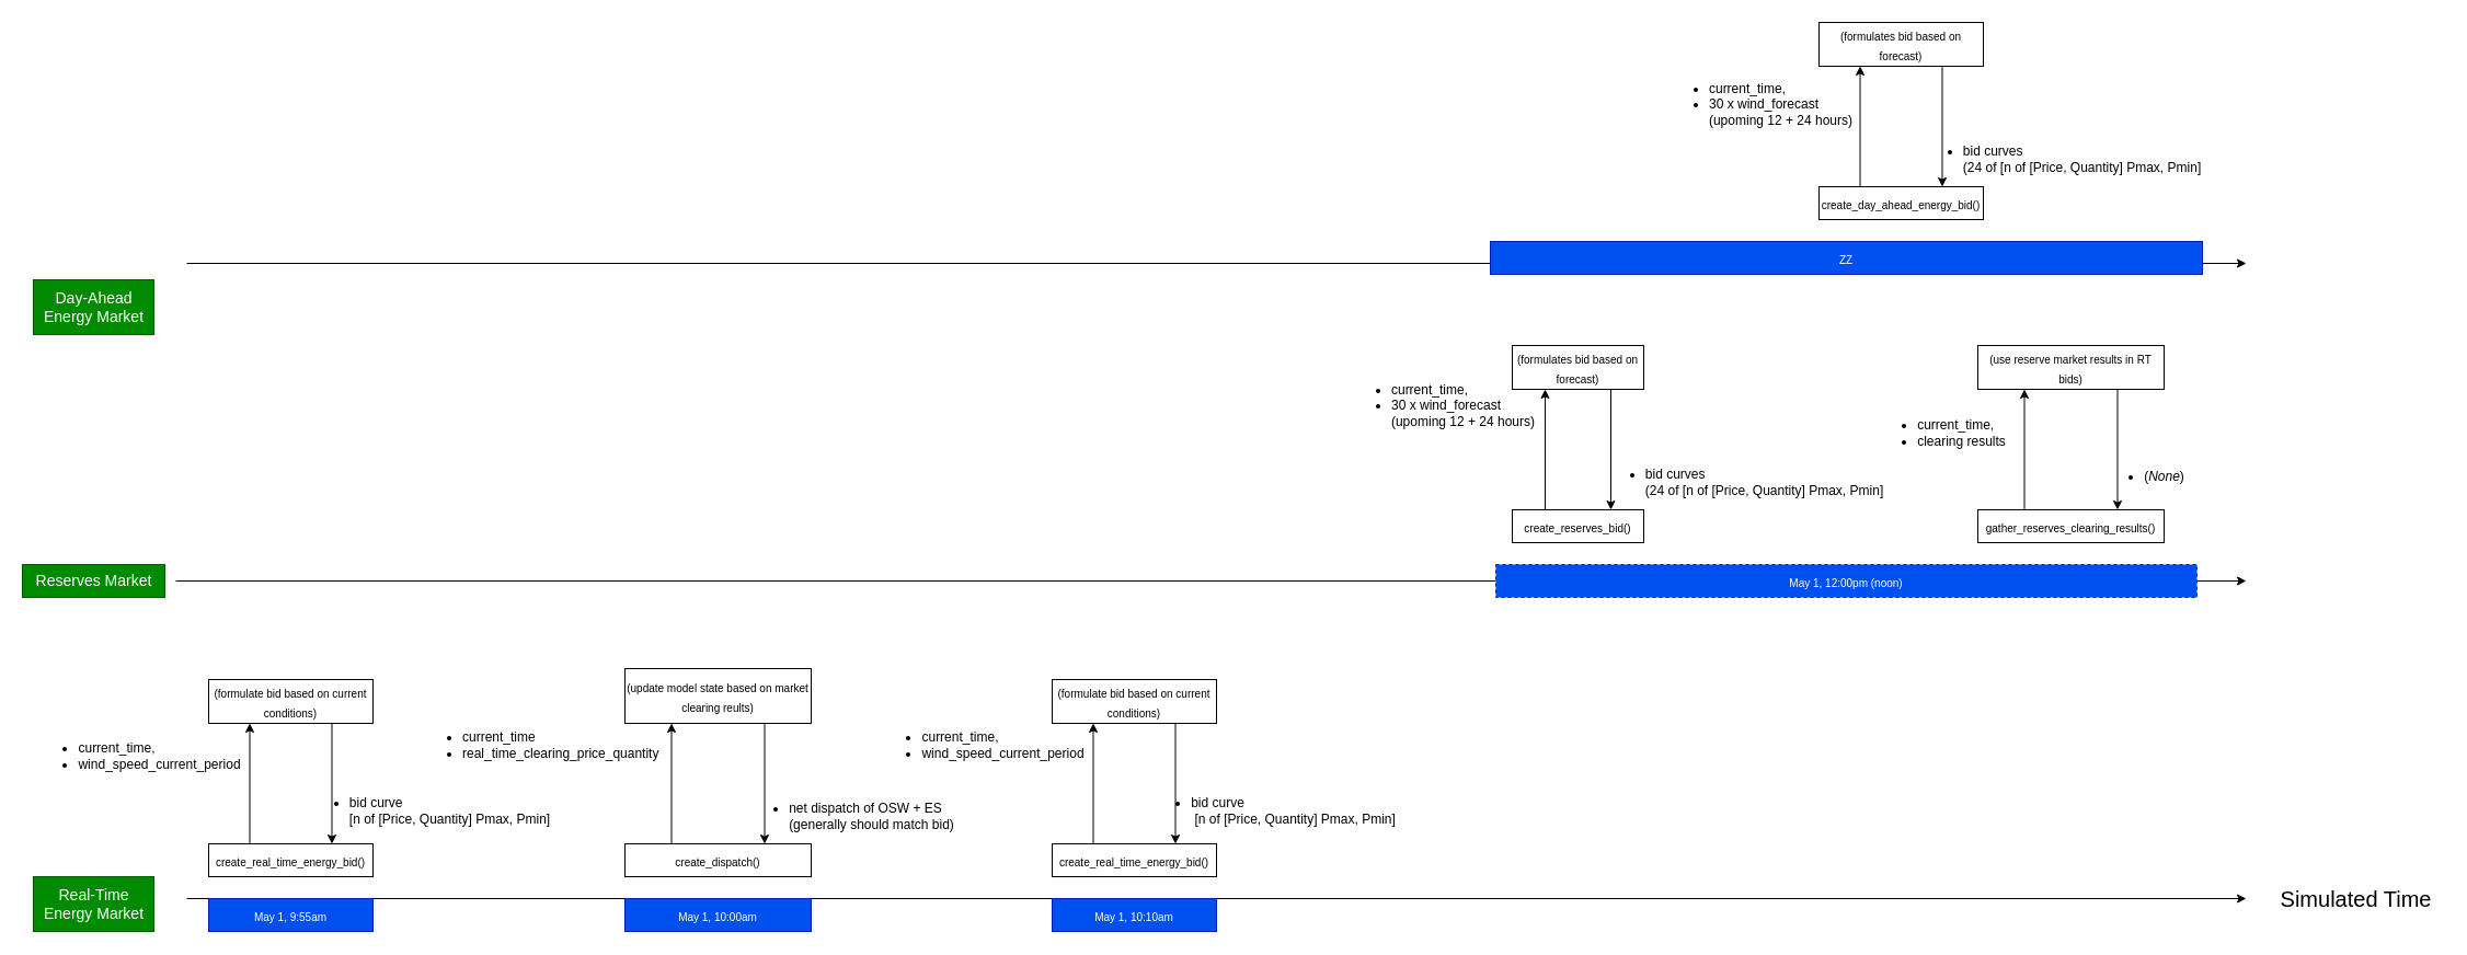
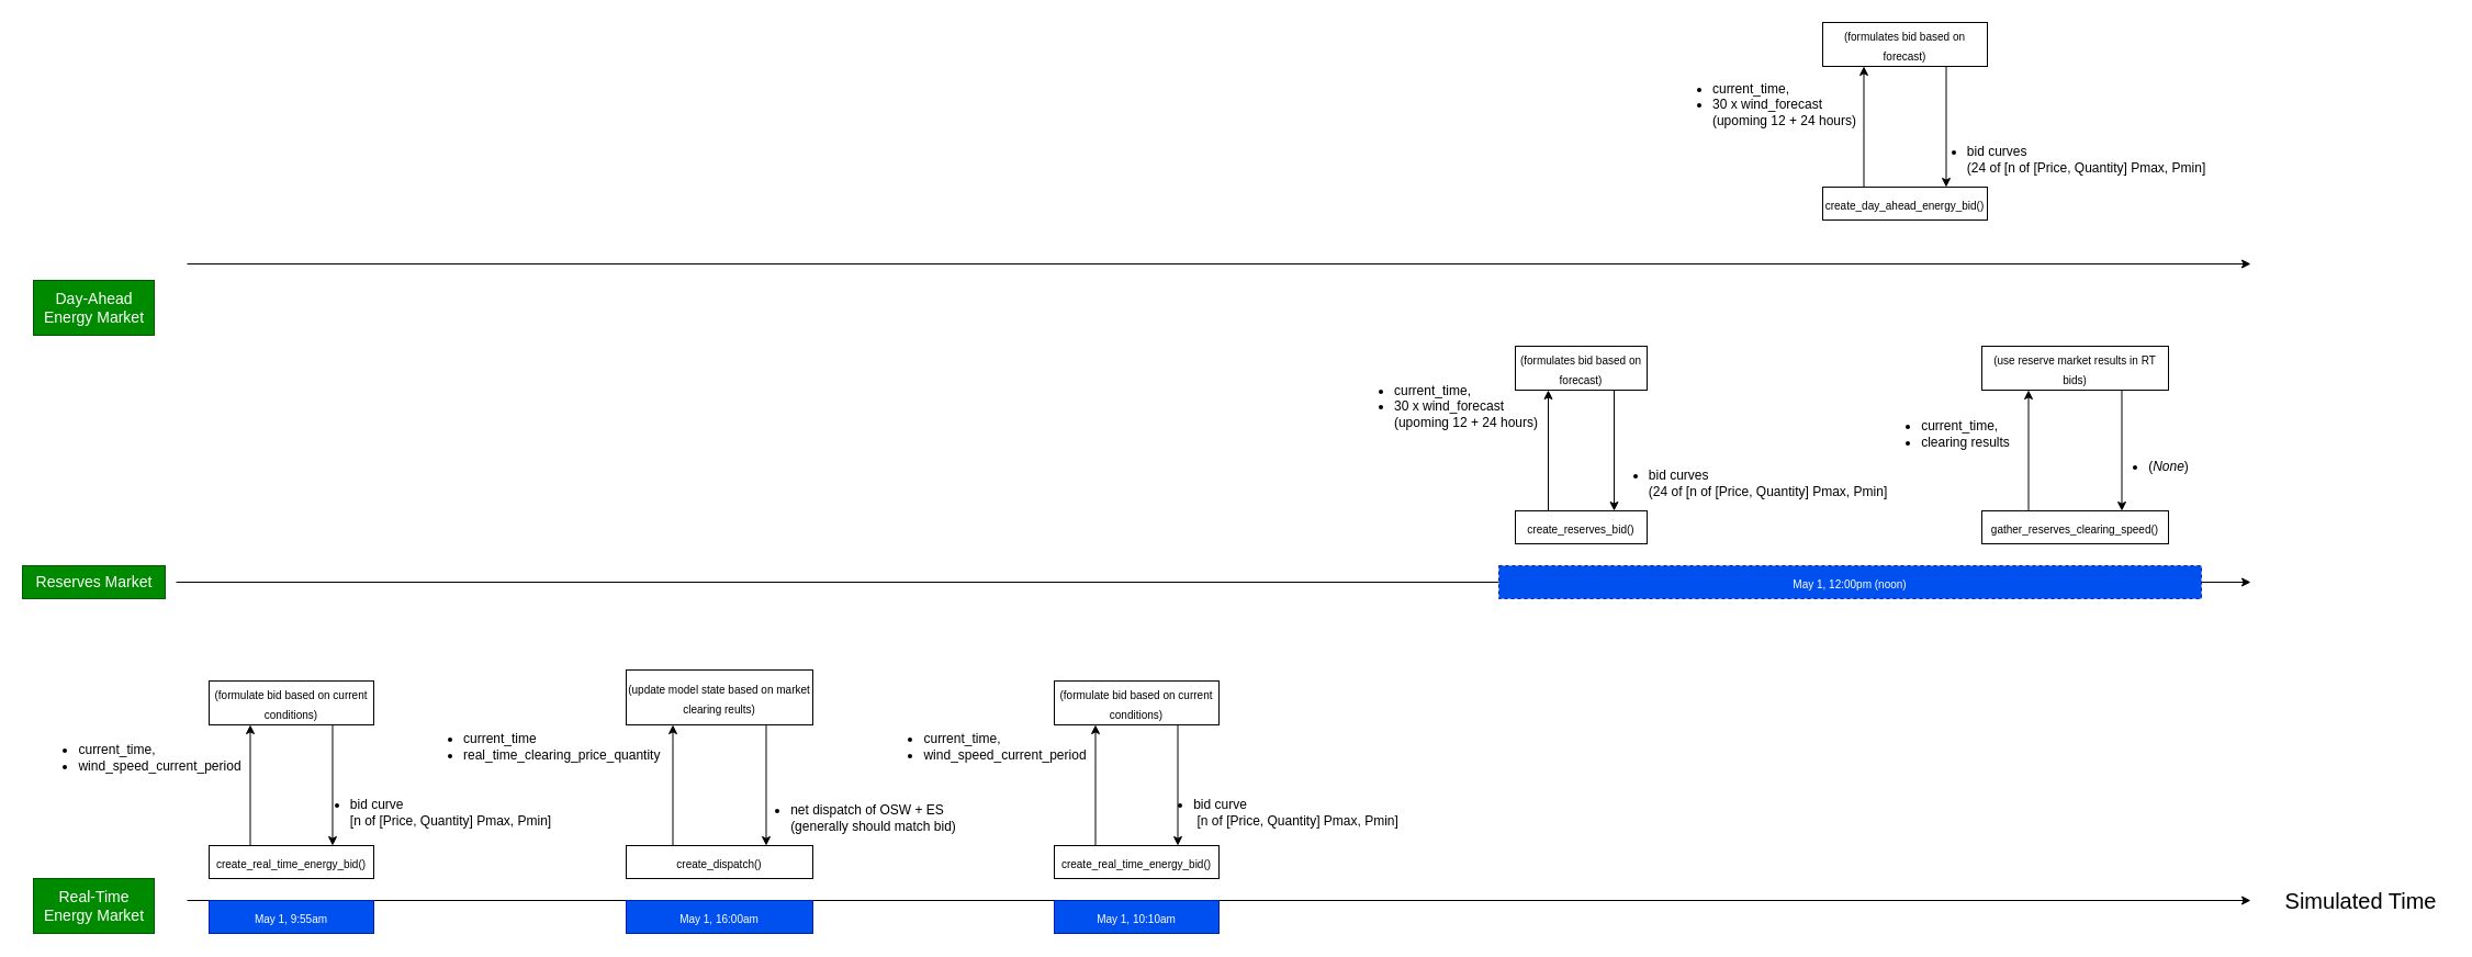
  <mxCell id="0" />
  <mxCell id="1" parent="0" />
  <mxCell id="2" value="" style="endArrow=classic;html=1;" parent="1" edge="1"><mxGeometry width="50" height="50" relative="1" as="geometry"><mxPoint x="170" y="240" as="sourcePoint" /><mxPoint x="2050" y="240" as="targetPoint" /></mxGeometry></mxCell>
  <mxCell id="3" value="&lt;font size=&quot;1&quot;&gt;create_day_ahead_energy_bid()&lt;/font&gt;" style="whiteSpace=wrap;html=1;fontSize=15;" parent="1" vertex="1"><mxGeometry x="1660" y="170" width="150" height="30" as="geometry" /></mxCell>
- <mxCell id="4" value="&lt;font size=&quot;1&quot;&gt;ZZ&lt;/font&gt;" style="whiteSpace=wrap;html=1;fontSize=15;fillColor=#0050ef;fontColor=#ffffff;strokeColor=#001DBC;" parent="1" vertex="1"><mxGeometry x="1360" y="220" width="650" height="30" as="geometry" /></mxCell>
  <mxCell id="5" value="&lt;font size=&quot;1&quot;&gt;(formulates bid based on forecast)&lt;/font&gt;" style="whiteSpace=wrap;html=1;fontSize=15;" parent="1" vertex="1"><mxGeometry x="1660" y="20" width="150" height="40" as="geometry" /></mxCell>
  <mxCell id="6" value="" style="endArrow=classic;html=1;fontSize=14;exitX=0.25;exitY=0;exitDx=0;exitDy=0;entryX=0.25;entryY=1;entryDx=0;entryDy=0;" parent="1" source="3" target="5" edge="1"><mxGeometry width="50" height="50" relative="1" as="geometry"><mxPoint x="1820" y="210" as="sourcePoint" /><mxPoint x="1870" y="160" as="targetPoint" /></mxGeometry></mxCell>
  <mxCell id="7" value="" style="endArrow=classic;html=1;fontSize=14;exitX=0.75;exitY=1;exitDx=0;exitDy=0;entryX=0.75;entryY=0;entryDx=0;entryDy=0;" parent="1" source="5" target="3" edge="1"><mxGeometry width="50" height="50" relative="1" as="geometry"><mxPoint x="1700" y="180" as="sourcePoint" /><mxPoint x="1700" y="70" as="targetPoint" /></mxGeometry></mxCell>
  <mxCell id="8" value="Day-Ahead&lt;br&gt;Energy Market" style="text;html=1;align=center;verticalAlign=middle;resizable=0;points=[];autosize=1;strokeColor=#005700;fillColor=#008a00;fontSize=14;fontColor=#ffffff;" parent="1" vertex="1"><mxGeometry x="30" y="255" width="110" height="50" as="geometry" /></mxCell>
  <mxCell id="9" value="&lt;div style=&quot;text-align: left;&quot;&gt;&lt;ul style=&quot;font-size: 12px;&quot;&gt;&lt;li&gt;&lt;span style=&quot;font-size: 12px; background-color: initial;&quot;&gt;current_time,&lt;/span&gt;&lt;/li&gt;&lt;li&gt;&lt;span style=&quot;background-color: initial;&quot;&gt;30 x wind_forecast &lt;br&gt;(upoming 12 +&amp;nbsp;&lt;/span&gt;&lt;span style=&quot;background-color: initial;&quot;&gt;24 hours)&lt;/span&gt;&lt;/li&gt;&lt;/ul&gt;&lt;/div&gt;" style="text;html=1;align=center;verticalAlign=middle;resizable=0;points=[];autosize=1;strokeColor=none;fillColor=none;fontSize=14;" parent="1" vertex="1"><mxGeometry x="1510" y="50" width="190" height="90" as="geometry" /></mxCell>
  <mxCell id="10" value="&lt;div style=&quot;text-align: left;&quot;&gt;&lt;ul style=&quot;font-size: 12px;&quot;&gt;&lt;li&gt;bid curves &lt;br&gt;(24 of [n of [Price, Quantity] Pmax, Pmin]&lt;/li&gt;&lt;/ul&gt;&lt;/div&gt;" style="text;html=1;align=center;verticalAlign=middle;resizable=0;points=[];autosize=1;strokeColor=none;fillColor=none;fontSize=14;" parent="1" vertex="1"><mxGeometry x="1740" y="110" width="280" height="70" as="geometry" /></mxCell>
  <mxCell id="11" value="" style="endArrow=classic;html=1;startArrow=none;" parent="1" source="50" edge="1"><mxGeometry width="50" height="50" relative="1" as="geometry"><mxPoint x="160" y="530" as="sourcePoint" /><mxPoint x="2050" y="530" as="targetPoint" /></mxGeometry></mxCell>
  <mxCell id="12" value="&lt;font size=&quot;1&quot;&gt;create_reserves_bid()&lt;/font&gt;" style="whiteSpace=wrap;html=1;fontSize=15;" parent="1" vertex="1"><mxGeometry x="1380" y="465" width="120" height="30" as="geometry" /></mxCell>
  <mxCell id="13" value="&lt;span style=&quot;font-size: x-small;&quot;&gt;(formulates bid based on forecast)&lt;/span&gt;" style="whiteSpace=wrap;html=1;fontSize=15;" parent="1" vertex="1"><mxGeometry x="1380" y="315" width="120" height="40" as="geometry" /></mxCell>
  <mxCell id="14" value="" style="endArrow=classic;html=1;fontSize=14;exitX=0.25;exitY=0;exitDx=0;exitDy=0;entryX=0.25;entryY=1;entryDx=0;entryDy=0;" parent="1" source="12" target="13" edge="1"><mxGeometry width="50" height="50" relative="1" as="geometry"><mxPoint x="1540" y="505" as="sourcePoint" /><mxPoint x="1590" y="455" as="targetPoint" /></mxGeometry></mxCell>
  <mxCell id="15" value="" style="endArrow=classic;html=1;fontSize=14;exitX=0.75;exitY=1;exitDx=0;exitDy=0;entryX=0.75;entryY=0;entryDx=0;entryDy=0;" parent="1" source="13" target="12" edge="1"><mxGeometry width="50" height="50" relative="1" as="geometry"><mxPoint x="1420" y="475" as="sourcePoint" /><mxPoint x="1420" y="365" as="targetPoint" /></mxGeometry></mxCell>
  <mxCell id="16" value="Reserves Market" style="text;html=1;align=center;verticalAlign=middle;resizable=0;points=[];autosize=1;strokeColor=#005700;fillColor=#008a00;fontSize=14;fontColor=#ffffff;" parent="1" vertex="1"><mxGeometry x="20" y="515" width="130" height="30" as="geometry" /></mxCell>
  <mxCell id="17" value="&lt;div style=&quot;text-align: left;&quot;&gt;&lt;ul style=&quot;font-size: 12px;&quot;&gt;&lt;li&gt;&lt;span style=&quot;font-size: 12px; background-color: initial;&quot;&gt;current_time,&lt;/span&gt;&lt;/li&gt;&lt;li&gt;&lt;span style=&quot;background-color: initial;&quot;&gt;30 x wind_forecast &lt;br&gt;(upoming 12 +&amp;nbsp;&lt;/span&gt;&lt;span style=&quot;background-color: initial;&quot;&gt;24 hours)&lt;/span&gt;&lt;/li&gt;&lt;/ul&gt;&lt;/div&gt;" style="text;html=1;align=center;verticalAlign=middle;resizable=0;points=[];autosize=1;strokeColor=none;fillColor=none;fontSize=14;" parent="1" vertex="1"><mxGeometry x="1220" y="325" width="190" height="90" as="geometry" /></mxCell>
  <mxCell id="18" value="&lt;div style=&quot;text-align: left;&quot;&gt;&lt;ul style=&quot;font-size: 12px;&quot;&gt;&lt;li&gt;bid curves &lt;br&gt;(24 of [n of [Price, Quantity] Pmax, Pmin]&lt;/li&gt;&lt;/ul&gt;&lt;/div&gt;" style="text;html=1;align=center;verticalAlign=middle;resizable=0;points=[];autosize=1;strokeColor=none;fillColor=none;fontSize=14;" parent="1" vertex="1"><mxGeometry x="1450" y="405" width="280" height="70" as="geometry" /></mxCell>
- <mxCell id="19" value="&lt;font size=&quot;1&quot;&gt;gather_reserves_clearing_results()&lt;/font&gt;" style="whiteSpace=wrap;html=1;fontSize=15;" parent="1" vertex="1"><mxGeometry x="1805" y="465" width="170" height="30" as="geometry" /></mxCell>
+ <mxCell id="19" value="&lt;font size=&quot;1&quot;&gt;gather_reserves_clearing_speed()&lt;/font&gt;" style="whiteSpace=wrap;html=1;fontSize=15;" parent="1" vertex="1"><mxGeometry x="1805" y="465" width="170" height="30" as="geometry" /></mxCell>
  <mxCell id="20" value="&lt;font size=&quot;1&quot;&gt;(use reserve market results in RT bids)&lt;/font&gt;" style="whiteSpace=wrap;html=1;fontSize=15;" parent="1" vertex="1"><mxGeometry x="1805" y="315" width="170" height="40" as="geometry" /></mxCell>
  <mxCell id="21" value="" style="endArrow=classic;html=1;fontSize=14;exitX=0.25;exitY=0;exitDx=0;exitDy=0;entryX=0.25;entryY=1;entryDx=0;entryDy=0;" parent="1" source="19" target="20" edge="1"><mxGeometry width="50" height="50" relative="1" as="geometry"><mxPoint x="1965" y="505" as="sourcePoint" /><mxPoint x="2015" y="455" as="targetPoint" /></mxGeometry></mxCell>
  <mxCell id="22" value="" style="endArrow=classic;html=1;fontSize=14;exitX=0.75;exitY=1;exitDx=0;exitDy=0;entryX=0.75;entryY=0;entryDx=0;entryDy=0;" parent="1" source="20" target="19" edge="1"><mxGeometry width="50" height="50" relative="1" as="geometry"><mxPoint x="1845" y="475" as="sourcePoint" /><mxPoint x="1845" y="365" as="targetPoint" /></mxGeometry></mxCell>
  <mxCell id="23" value="" style="endArrow=classic;html=1;" parent="1" edge="1"><mxGeometry width="50" height="50" relative="1" as="geometry"><mxPoint x="170" y="820" as="sourcePoint" /><mxPoint x="2050" y="820" as="targetPoint" /></mxGeometry></mxCell>
  <mxCell id="24" value="&lt;font style=&quot;font-size: 20px;&quot;&gt;Simulated Time&lt;/font&gt;" style="text;html=1;align=center;verticalAlign=middle;resizable=0;points=[];autosize=1;strokeColor=none;fillColor=none;" parent="1" vertex="1"><mxGeometry x="2070" y="800" width="160" height="40" as="geometry" /></mxCell>
  <mxCell id="25" value="&lt;font size=&quot;1&quot;&gt;create_real_time_energy_bid()&lt;/font&gt;" style="whiteSpace=wrap;html=1;fontSize=15;" parent="1" vertex="1"><mxGeometry x="190" y="770" width="150" height="30" as="geometry" /></mxCell>
  <mxCell id="26" value="&lt;font size=&quot;1&quot;&gt;May 1, 9:55am&lt;/font&gt;" style="whiteSpace=wrap;html=1;fontSize=15;fillColor=#0050ef;fontColor=#ffffff;strokeColor=#001DBC;" parent="1" vertex="1"><mxGeometry x="190" y="820" width="150" height="30" as="geometry" /></mxCell>
  <mxCell id="27" value="&lt;font size=&quot;1&quot;&gt;(formulate bid based on current conditions)&lt;/font&gt;" style="whiteSpace=wrap;html=1;fontSize=15;" parent="1" vertex="1"><mxGeometry x="190" y="620" width="150" height="40" as="geometry" /></mxCell>
  <mxCell id="28" value="" style="endArrow=classic;html=1;fontSize=14;exitX=0.25;exitY=0;exitDx=0;exitDy=0;entryX=0.25;entryY=1;entryDx=0;entryDy=0;" parent="1" source="25" target="27" edge="1"><mxGeometry width="50" height="50" relative="1" as="geometry"><mxPoint x="350" y="810" as="sourcePoint" /><mxPoint x="400" y="760" as="targetPoint" /></mxGeometry></mxCell>
  <mxCell id="29" value="" style="endArrow=classic;html=1;fontSize=14;exitX=0.75;exitY=1;exitDx=0;exitDy=0;entryX=0.75;entryY=0;entryDx=0;entryDy=0;" parent="1" source="27" target="25" edge="1"><mxGeometry width="50" height="50" relative="1" as="geometry"><mxPoint x="230" y="780" as="sourcePoint" /><mxPoint x="230" y="670" as="targetPoint" /></mxGeometry></mxCell>
  <mxCell id="30" value="Real-Time&lt;br&gt;Energy Market" style="text;html=1;align=center;verticalAlign=middle;resizable=0;points=[];autosize=1;strokeColor=#005700;fillColor=#008a00;fontSize=14;fontColor=#ffffff;" parent="1" vertex="1"><mxGeometry x="30" y="800" width="110" height="50" as="geometry" /></mxCell>
  <mxCell id="31" value="&lt;div style=&quot;text-align: left;&quot;&gt;&lt;ul style=&quot;font-size: 12px;&quot;&gt;&lt;li&gt;&lt;span style=&quot;font-size: 12px; background-color: initial;&quot;&gt;current_time,&lt;/span&gt;&lt;/li&gt;&lt;li&gt;wind_speed_current_period&lt;/li&gt;&lt;/ul&gt;&lt;/div&gt;" style="text;html=1;align=center;verticalAlign=middle;resizable=0;points=[];autosize=1;strokeColor=none;fillColor=none;fontSize=14;" parent="1" vertex="1"><mxGeometry x="20" y="650" width="210" height="80" as="geometry" /></mxCell>
  <mxCell id="32" value="&lt;div style=&quot;text-align: left;&quot;&gt;&lt;ul style=&quot;font-size: 12px;&quot;&gt;&lt;li&gt;bid curve &lt;br&gt;[n of [Price, Quantity] Pmax, Pmin]&lt;/li&gt;&lt;/ul&gt;&lt;/div&gt;" style="text;html=1;align=center;verticalAlign=middle;resizable=0;points=[];autosize=1;strokeColor=none;fillColor=none;fontSize=14;" parent="1" vertex="1"><mxGeometry x="265" y="705" width="250" height="70" as="geometry" /></mxCell>
- <mxCell id="33" value="&lt;font size=&quot;1&quot;&gt;May 1, 10:00am&lt;/font&gt;" style="whiteSpace=wrap;html=1;fontSize=15;fillColor=#0050ef;fontColor=#ffffff;strokeColor=#001DBC;" parent="1" vertex="1"><mxGeometry x="570" y="820" width="170" height="30" as="geometry" /></mxCell>
+ <mxCell id="33" value="&lt;font size=&quot;1&quot;&gt;May 1, 16:00am&lt;/font&gt;" style="whiteSpace=wrap;html=1;fontSize=15;fillColor=#0050ef;fontColor=#ffffff;strokeColor=#001DBC;" parent="1" vertex="1"><mxGeometry x="570" y="820" width="170" height="30" as="geometry" /></mxCell>
  <mxCell id="34" value="&lt;font size=&quot;1&quot;&gt;create_dispatch()&lt;/font&gt;" style="whiteSpace=wrap;html=1;fontSize=15;" parent="1" vertex="1"><mxGeometry x="570" y="770" width="170" height="30" as="geometry" /></mxCell>
  <mxCell id="35" value="&lt;font size=&quot;1&quot;&gt;(update model state based on market clearing reults)&lt;/font&gt;" style="whiteSpace=wrap;html=1;fontSize=15;" parent="1" vertex="1"><mxGeometry x="570" y="610" width="170" height="50" as="geometry" /></mxCell>
  <mxCell id="36" value="" style="endArrow=classic;html=1;fontSize=14;exitX=0.25;exitY=0;exitDx=0;exitDy=0;entryX=0.25;entryY=1;entryDx=0;entryDy=0;" parent="1" source="34" target="35" edge="1"><mxGeometry width="50" height="50" relative="1" as="geometry"><mxPoint x="730" y="810" as="sourcePoint" /><mxPoint x="780" y="760" as="targetPoint" /></mxGeometry></mxCell>
  <mxCell id="37" value="" style="endArrow=classic;html=1;fontSize=14;exitX=0.75;exitY=1;exitDx=0;exitDy=0;entryX=0.75;entryY=0;entryDx=0;entryDy=0;" parent="1" source="35" target="34" edge="1"><mxGeometry width="50" height="50" relative="1" as="geometry"><mxPoint x="610" y="780" as="sourcePoint" /><mxPoint x="610" y="670" as="targetPoint" /></mxGeometry></mxCell>
  <mxCell id="38" value="&lt;div style=&quot;&quot;&gt;&lt;ul style=&quot;font-size: 12px;&quot;&gt;&lt;li&gt;&lt;span style=&quot;font-size: 12px; background-color: initial;&quot;&gt;current_time&lt;/span&gt;&lt;/li&gt;&lt;li&gt;&lt;span style=&quot;font-size: 12px; background-color: initial;&quot;&gt;real_time_clearing_price_quantity&lt;/span&gt;&lt;/li&gt;&lt;/ul&gt;&lt;/div&gt;" style="text;html=1;align=left;verticalAlign=middle;resizable=0;points=[];autosize=1;strokeColor=none;fillColor=none;fontSize=14;" parent="1" vertex="1"><mxGeometry x="380" y="640" width="240" height="80" as="geometry" /></mxCell>
  <mxCell id="39" value="&lt;div style=&quot;text-align: left;&quot;&gt;&lt;ul style=&quot;font-size: 12px;&quot;&gt;&lt;li&gt;&lt;span style=&quot;font-size: 12px; background-color: initial;&quot;&gt;current_time,&lt;/span&gt;&lt;/li&gt;&lt;li&gt;&lt;span style=&quot;font-size: 12px; background-color: initial;&quot;&gt;clearing results&lt;/span&gt;&lt;/li&gt;&lt;/ul&gt;&lt;/div&gt;" style="text;html=1;align=center;verticalAlign=middle;resizable=0;points=[];autosize=1;strokeColor=none;fillColor=none;fontSize=14;" parent="1" vertex="1"><mxGeometry x="1700" y="355" width="140" height="80" as="geometry" /></mxCell>
- <mxCell id="40" value="&lt;div style=&quot;text-align: left;&quot;&gt;&lt;ul style=&quot;font-size: 12px;&quot;&gt;&lt;li&gt;(&lt;i&gt;None&lt;/i&gt;)&lt;/li&gt;&lt;/ul&gt;&lt;/div&gt;" style="text;html=1;align=center;verticalAlign=middle;resizable=0;points=[];autosize=1;strokeColor=none;fillColor=none;fontSize=14;" parent="1" vertex="1"><mxGeometry x="1905" y="405" width="100" height="60" as="geometry" /></mxCell>
+ <mxCell id="40" value="&lt;div style=&quot;text-align: left;&quot;&gt;&lt;ul style=&quot;font-size: 12px;&quot;&gt;&lt;li&gt;(&lt;i&gt;None&lt;/i&gt;)&lt;/li&gt;&lt;/ul&gt;&lt;/div&gt;" style="text;html=1;align=center;verticalAlign=middle;resizable=0;points=[];autosize=1;strokeColor=none;fillColor=none;fontSize=14;" parent="1" vertex="1"><mxGeometry x="1905" y="395" width="100" height="60" as="geometry" /></mxCell>
  <mxCell id="41" value="&lt;div style=&quot;text-align: left;&quot;&gt;&lt;ul style=&quot;font-size: 12px;&quot;&gt;&lt;li&gt;&lt;span style=&quot;font-size: 12px; background-color: initial;&quot;&gt;net dispatch of OSW + ES&amp;nbsp;&lt;br&gt;(generally should match bid)&lt;/span&gt;&lt;/li&gt;&lt;/ul&gt;&lt;/div&gt;" style="text;html=1;align=center;verticalAlign=middle;resizable=0;points=[];autosize=1;strokeColor=none;fillColor=none;fontSize=14;" parent="1" vertex="1"><mxGeometry x="670" y="710" width="210" height="70" as="geometry" /></mxCell>
  <mxCell id="42" value="&lt;font size=&quot;1&quot;&gt;create_real_time_energy_bid()&lt;/font&gt;" style="whiteSpace=wrap;html=1;fontSize=15;" parent="1" vertex="1"><mxGeometry x="960" y="770" width="150" height="30" as="geometry" /></mxCell>
  <mxCell id="43" value="&lt;font size=&quot;1&quot;&gt;May 1, 10:10am&lt;/font&gt;" style="whiteSpace=wrap;html=1;fontSize=15;fillColor=#0050ef;fontColor=#ffffff;strokeColor=#001DBC;" parent="1" vertex="1"><mxGeometry x="960" y="820" width="150" height="30" as="geometry" /></mxCell>
  <mxCell id="44" value="&lt;font size=&quot;1&quot;&gt;(formulate bid based on current conditions)&lt;/font&gt;" style="whiteSpace=wrap;html=1;fontSize=15;" parent="1" vertex="1"><mxGeometry x="960" y="620" width="150" height="40" as="geometry" /></mxCell>
  <mxCell id="45" value="" style="endArrow=classic;html=1;fontSize=14;exitX=0.25;exitY=0;exitDx=0;exitDy=0;entryX=0.25;entryY=1;entryDx=0;entryDy=0;" parent="1" source="42" target="44" edge="1"><mxGeometry width="50" height="50" relative="1" as="geometry"><mxPoint x="1120" y="810" as="sourcePoint" /><mxPoint x="1170" y="760" as="targetPoint" /></mxGeometry></mxCell>
  <mxCell id="46" value="" style="endArrow=classic;html=1;fontSize=14;exitX=0.75;exitY=1;exitDx=0;exitDy=0;entryX=0.75;entryY=0;entryDx=0;entryDy=0;" parent="1" source="44" target="42" edge="1"><mxGeometry width="50" height="50" relative="1" as="geometry"><mxPoint x="1000" y="780" as="sourcePoint" /><mxPoint x="1000" y="670" as="targetPoint" /></mxGeometry></mxCell>
  <mxCell id="47" value="&lt;div style=&quot;text-align: left;&quot;&gt;&lt;ul style=&quot;font-size: 12px;&quot;&gt;&lt;li&gt;&lt;span style=&quot;font-size: 12px; background-color: initial;&quot;&gt;current_time,&lt;/span&gt;&lt;/li&gt;&lt;li&gt;wind_speed_current_period&lt;/li&gt;&lt;/ul&gt;&lt;/div&gt;" style="text;html=1;align=center;verticalAlign=middle;resizable=0;points=[];autosize=1;strokeColor=none;fillColor=none;fontSize=14;" parent="1" vertex="1"><mxGeometry x="790" y="640" width="210" height="80" as="geometry" /></mxCell>
  <mxCell id="48" value="&lt;div style=&quot;text-align: left;&quot;&gt;&lt;ul style=&quot;font-size: 12px;&quot;&gt;&lt;li&gt;bid curve&lt;br&gt;&amp;nbsp;[n of [Price, Quantity] Pmax, Pmin]&lt;/li&gt;&lt;/ul&gt;&lt;/div&gt;" style="text;html=1;align=center;verticalAlign=middle;resizable=0;points=[];autosize=1;strokeColor=none;fillColor=none;fontSize=14;" parent="1" vertex="1"><mxGeometry x="1035" y="705" width="250" height="70" as="geometry" /></mxCell>
  <mxCell id="49" value="" style="endArrow=none;html=1;" parent="1" target="50" edge="1"><mxGeometry width="50" height="50" relative="1" as="geometry"><mxPoint x="160" y="530" as="sourcePoint" /><mxPoint x="2050" y="530" as="targetPoint" /></mxGeometry></mxCell>
  <mxCell id="50" value="&lt;font size=&quot;1&quot;&gt;May 1, 12:00pm (noon)&lt;/font&gt;" style="whiteSpace=wrap;html=1;fontSize=15;fillColor=#0050ef;fontColor=#ffffff;strokeColor=#001DBC;dashed=1;" parent="1" vertex="1"><mxGeometry x="1365" y="515" width="640" height="30" as="geometry" /></mxCell>
